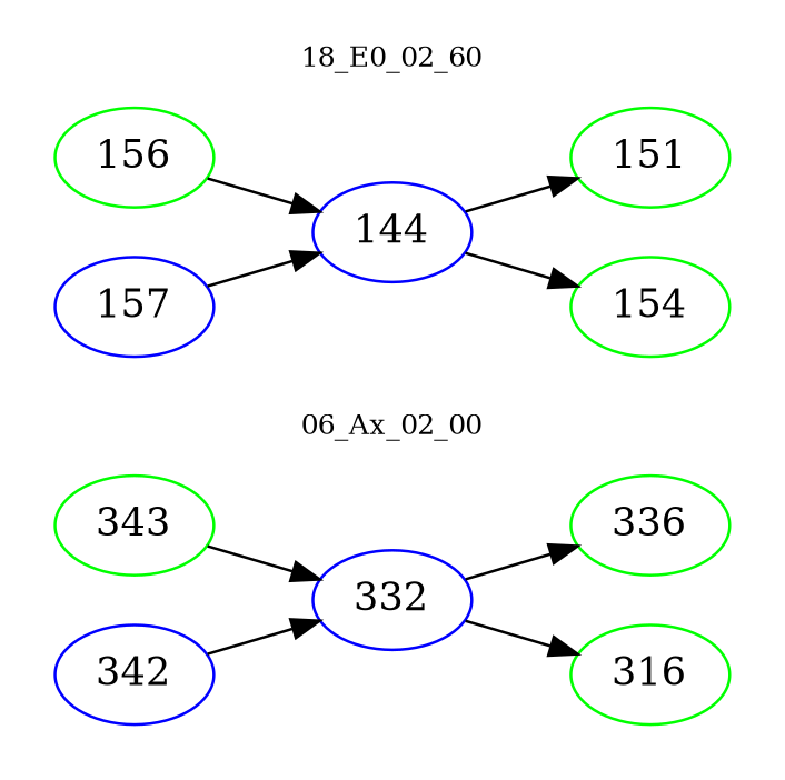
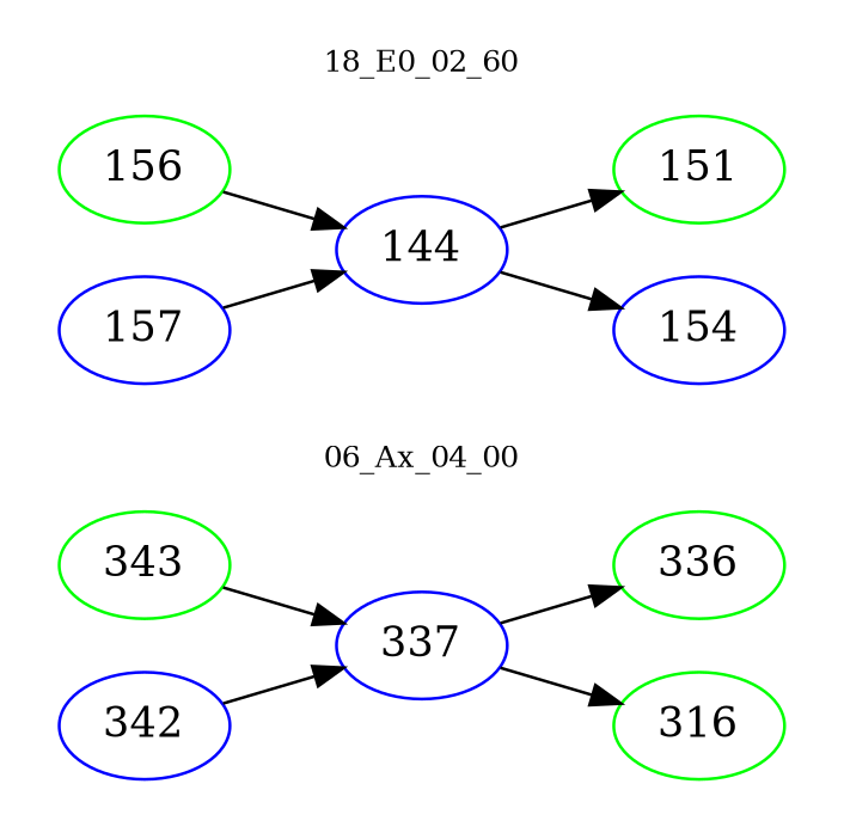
  digraph {
    rankdir=LR
    node [color=green]
    edge [color=black]
    n1 [label=343]
-   n2 [color=blue label=332]
+   n2 [color=blue label=337]
    n3 [label=316]
    n4 [color=blue label=342]
    n5 [label=336]
    n6 [label=156]
    n7 [color=blue label=144]
-   n8 [label=154]
+   n8 [color=blue label=154]
    n9 [color=blue label=157]
    n10 [label=151]
    subgraph cluster_1 {
      color=white
      fontsize=10
-     label="06_Ax_02_00"
+     label="06_Ax_04_00"
      n1
      n2
      n3
      n4
      n5
    }
    subgraph cluster_2 {
      color=white
      fontsize=10
      label="18_E0_02_60"
      n6
      n7
      n8
      n9
      n10
    }
    n1 -> n2
    n2 -> n3
    n2 -> n5
    n4 -> n2
    n6 -> n7
    n7 -> n8
    n7 -> n10
    n9 -> n7
  }
